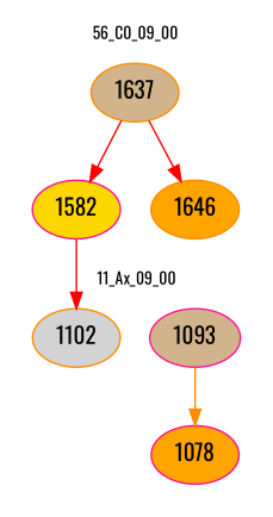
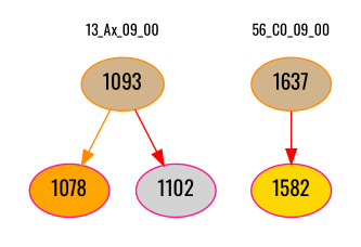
  digraph {
    fontname=Oswald
    node [color=deeppink fillcolor=tan fontname=Oswald style=filled]
    edge [color=red fontname=Oswald]
-   n1 [label=1093]
+   n1 [color=darkorange label=1093]
    n2 [fillcolor=orange label=1078]
-   n3 [color=darkorange fillcolor=lightgrey label=1102]
+   n3 [fillcolor=lightgrey label=1102]
    n4 [color=darkorange label=1637]
    n5 [fillcolor=gold label=1582]
-   n6 [color=darkorange fillcolor=orange label=1646]
    subgraph cluster_1 {
      color=white
      fontsize=10
-     label="11_Ax_09_00"
+     label="13_Ax_09_00"
      n1
      n2
      n3
    }
    subgraph cluster_2 {
      color=white
      fontsize=10
      label="56_C0_09_00"
      n4
      n5
-     n6
    }
    n1 -> n2 [color=darkorange]
-   n5 -> n3
+   n1 -> n3
    n4 -> n5
-   n4 -> n6
  }
